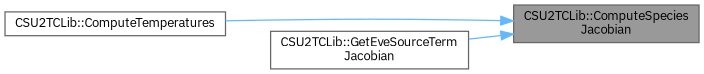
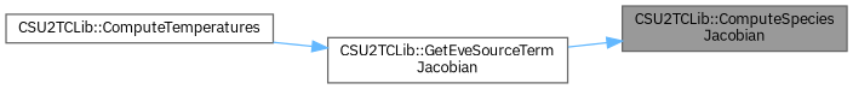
  digraph {
    fontname="IBM Plex Sans"
    rankdir=RL
    node [color=grey40 fillcolor=white fontname="IBM Plex Sans" fontsize=10 shape=box style=filled]
    edge [color=steelblue1 dir=back fontname="IBM Plex Sans" fontsize=10 labelfontname=Helvetica labelfontsize=10 style=solid]
    n1 [color=gray40 fillcolor=grey60 fontcolor=black height=0.2 label="CSU2TCLib::ComputeSpecies\lJacobian" width=0.4]
    n2 [height=0.2 label="CSU2TCLib::ComputeTemperatures" width=0.4]
    n3 [height=0.2 label="CSU2TCLib::GetEveSourceTerm\lJacobian" width=0.4]
-   n1 -> n2
+   n3 -> n2
    n1 -> n3
  }
